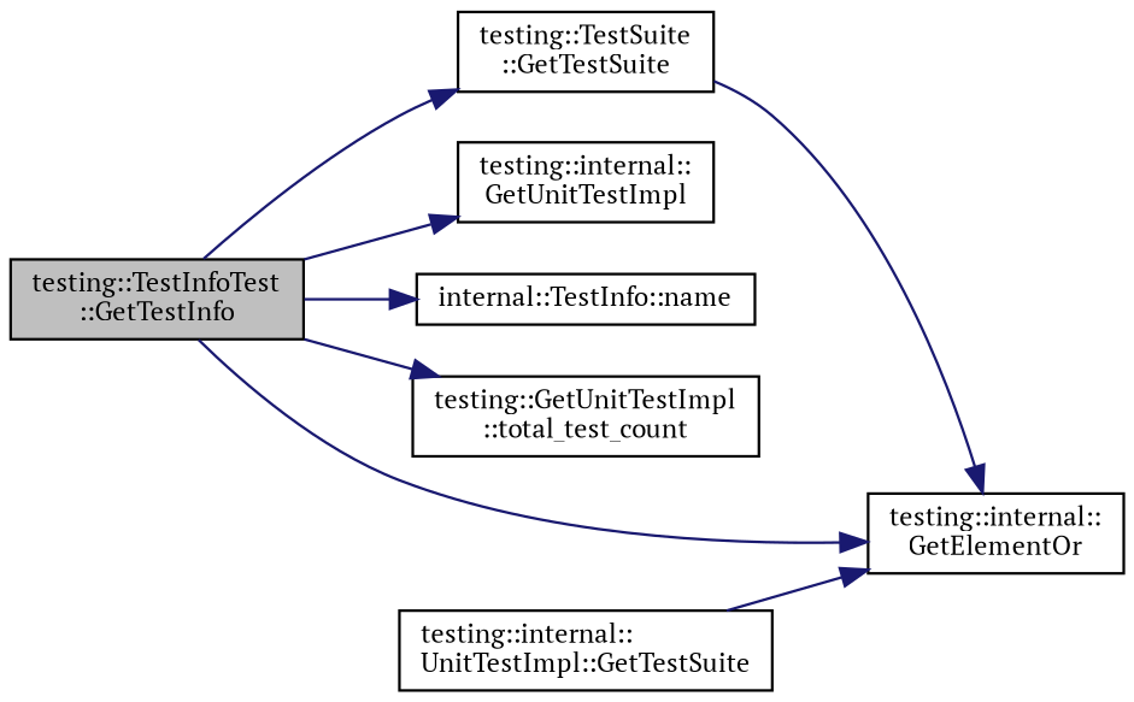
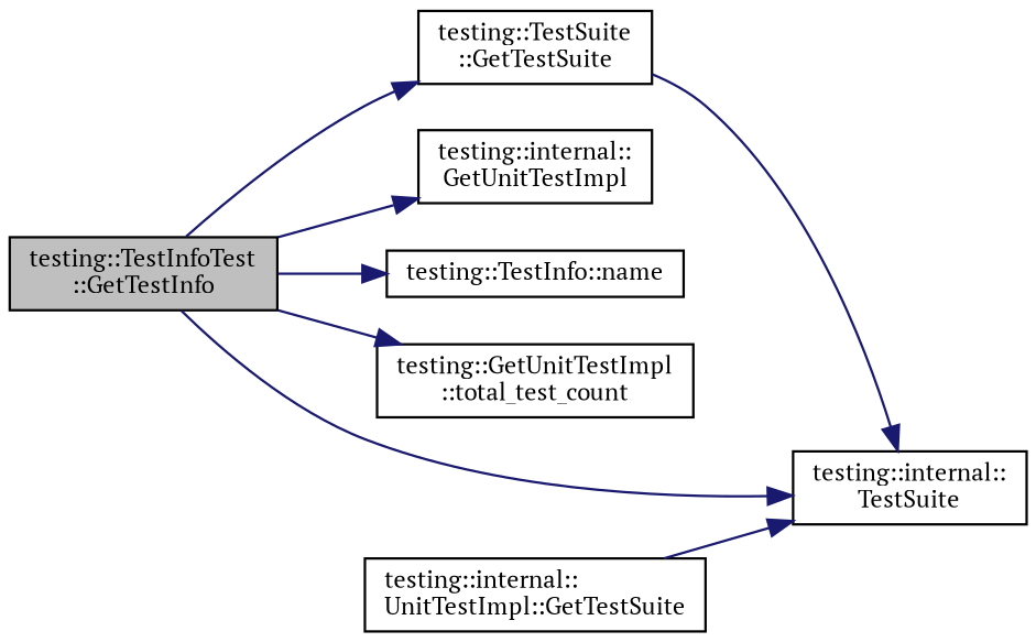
  digraph {
    fontname="PT Serif"
    rankdir=LR
    node [color=black fontname="PT Serif" fontsize=10 shape=record]
    edge [color=midnightblue fontname="PT Serif" fontsize=10 labelfontname=Helvetica labelfontsize=10 style=solid]
    n1 [fillcolor=grey75 fontcolor=black height=0.2 label="testing::TestInfoTest\l::GetTestInfo" style=filled width=0.4]
    n2 [height=0.2 label="testing::TestSuite\l::GetTestSuite" width=0.4]
    n3 [height=0.2 label="testing::internal::\lGetUnitTestImpl" width=0.4]
-   n4 [height=0.2 label="internal::TestInfo::name" width=0.4]
+   n4 [height=0.2 label="testing::TestInfo::name" width=0.4]
    n5 [height=0.2 label="testing::GetUnitTestImpl\l::total_test_count" width=0.4]
-   n6 [height=0.2 label="testing::internal::\lGetElementOr" width=0.4]
+   n6 [height=0.2 label="testing::internal::\lTestSuite" width=0.4]
    n7 [height=0.2 label="testing::internal::\lUnitTestImpl::GetTestSuite" width=0.4]
    n1 -> n2
    n1 -> n3
    n1 -> n4
    n1 -> n5
    n1 -> n6
    n2 -> n6
    n7 -> n6
  }
